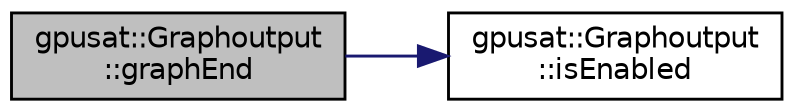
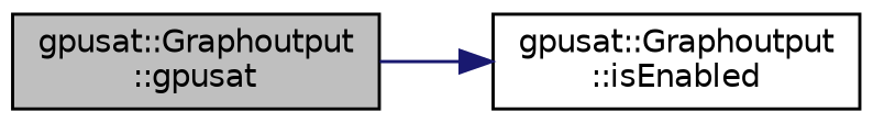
  digraph {
    rankdir=LR
    node [color=black fontname=Helvetica fontsize=10 shape=record style=filled]
-   n1 [fillcolor=grey75 fontcolor=black height=0.2 label="gpusat::Graphoutput\l::graphEnd" width=0.4]
+   n1 [fillcolor=grey75 fontcolor=black height=0.2 label="gpusat::Graphoutput\l::gpusat" width=0.4]
    n2 [fillcolor=white height=0.2 label="gpusat::Graphoutput\l::isEnabled" width=0.4]
    n1 -> n2 [color=midnightblue fontname=Helvetica fontsize=10 labelfontname=Helvetica labelfontsize=10 style=solid]
  }
